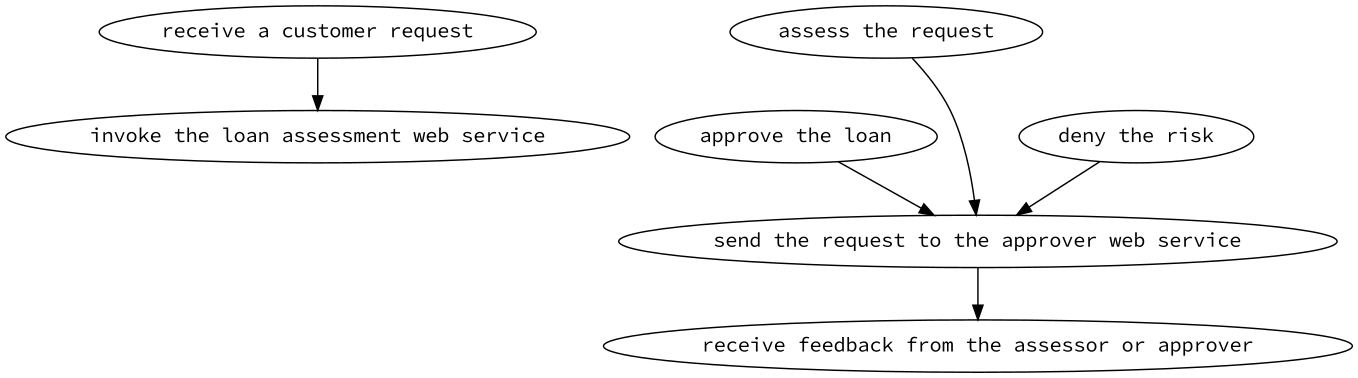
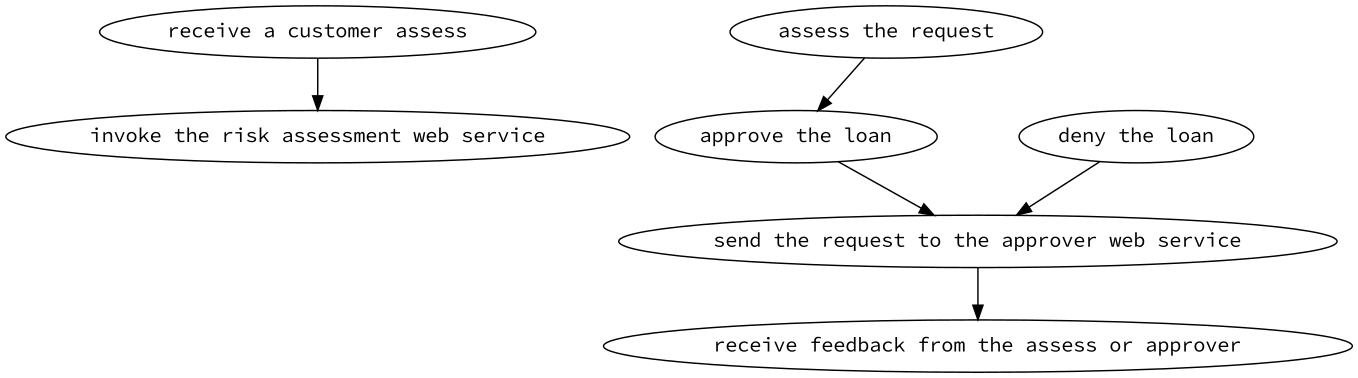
  strict digraph {
    fontname="Source Code Pro"
    node [fontname="Source Code Pro"]
    edge [attrs="{'type': 'flow', 'label': 'flow'}" fontname="Source Code Pro"]
-   "receive a customer request" [attrs="{'type': 'Activity', 'label': 'receive a customer request'}"]
-   "invoke the risk assessment web service" [attrs="{'type': 'Activity', 'label': 'invoke the risk assessment web service'}" label="invoke the loan assessment web service"]
+   "receive a customer request" [attrs="{'type': 'Activity', 'label': 'receive a customer request'}" label="receive a customer assess"]
+   "invoke the risk assessment web service" [attrs="{'type': 'Activity', 'label': 'invoke the risk assessment web service'}"]
    "assess the request" [attrs="{'type': 'Activity', 'label': 'assess the request'}"]
    "approve the loan" [attrs="{'type': 'Activity', 'label': 'approve the loan'}"]
    "send the request to the approver web service" [attrs="{'type': 'Activity', 'label': 'send the request to the approver web service'}"]
-   "deny the loan" [attrs="{'type': 'Activity', 'label': 'deny the loan'}" label="deny the risk"]
-   "receive feedback from the assessor or approver" [attrs="{'type': 'Activity', 'label': 'receive feedback from the assessor or approver'}"]
+   "deny the loan" [attrs="{'type': 'Activity', 'label': 'deny the loan'}"]
+   "receive feedback from the assessor or approver" [attrs="{'type': 'Activity', 'label': 'receive feedback from the assessor or approver'}" label="receive feedback from the assess or approver"]
    "receive a customer request" -> "invoke the risk assessment web service"
-   "assess the request" -> "send the request to the approver web service"
+   "assess the request" -> "approve the loan"
    "approve the loan" -> "send the request to the approver web service"
    "send the request to the approver web service" -> "receive feedback from the assessor or approver"
    "deny the loan" -> "send the request to the approver web service"
  }
